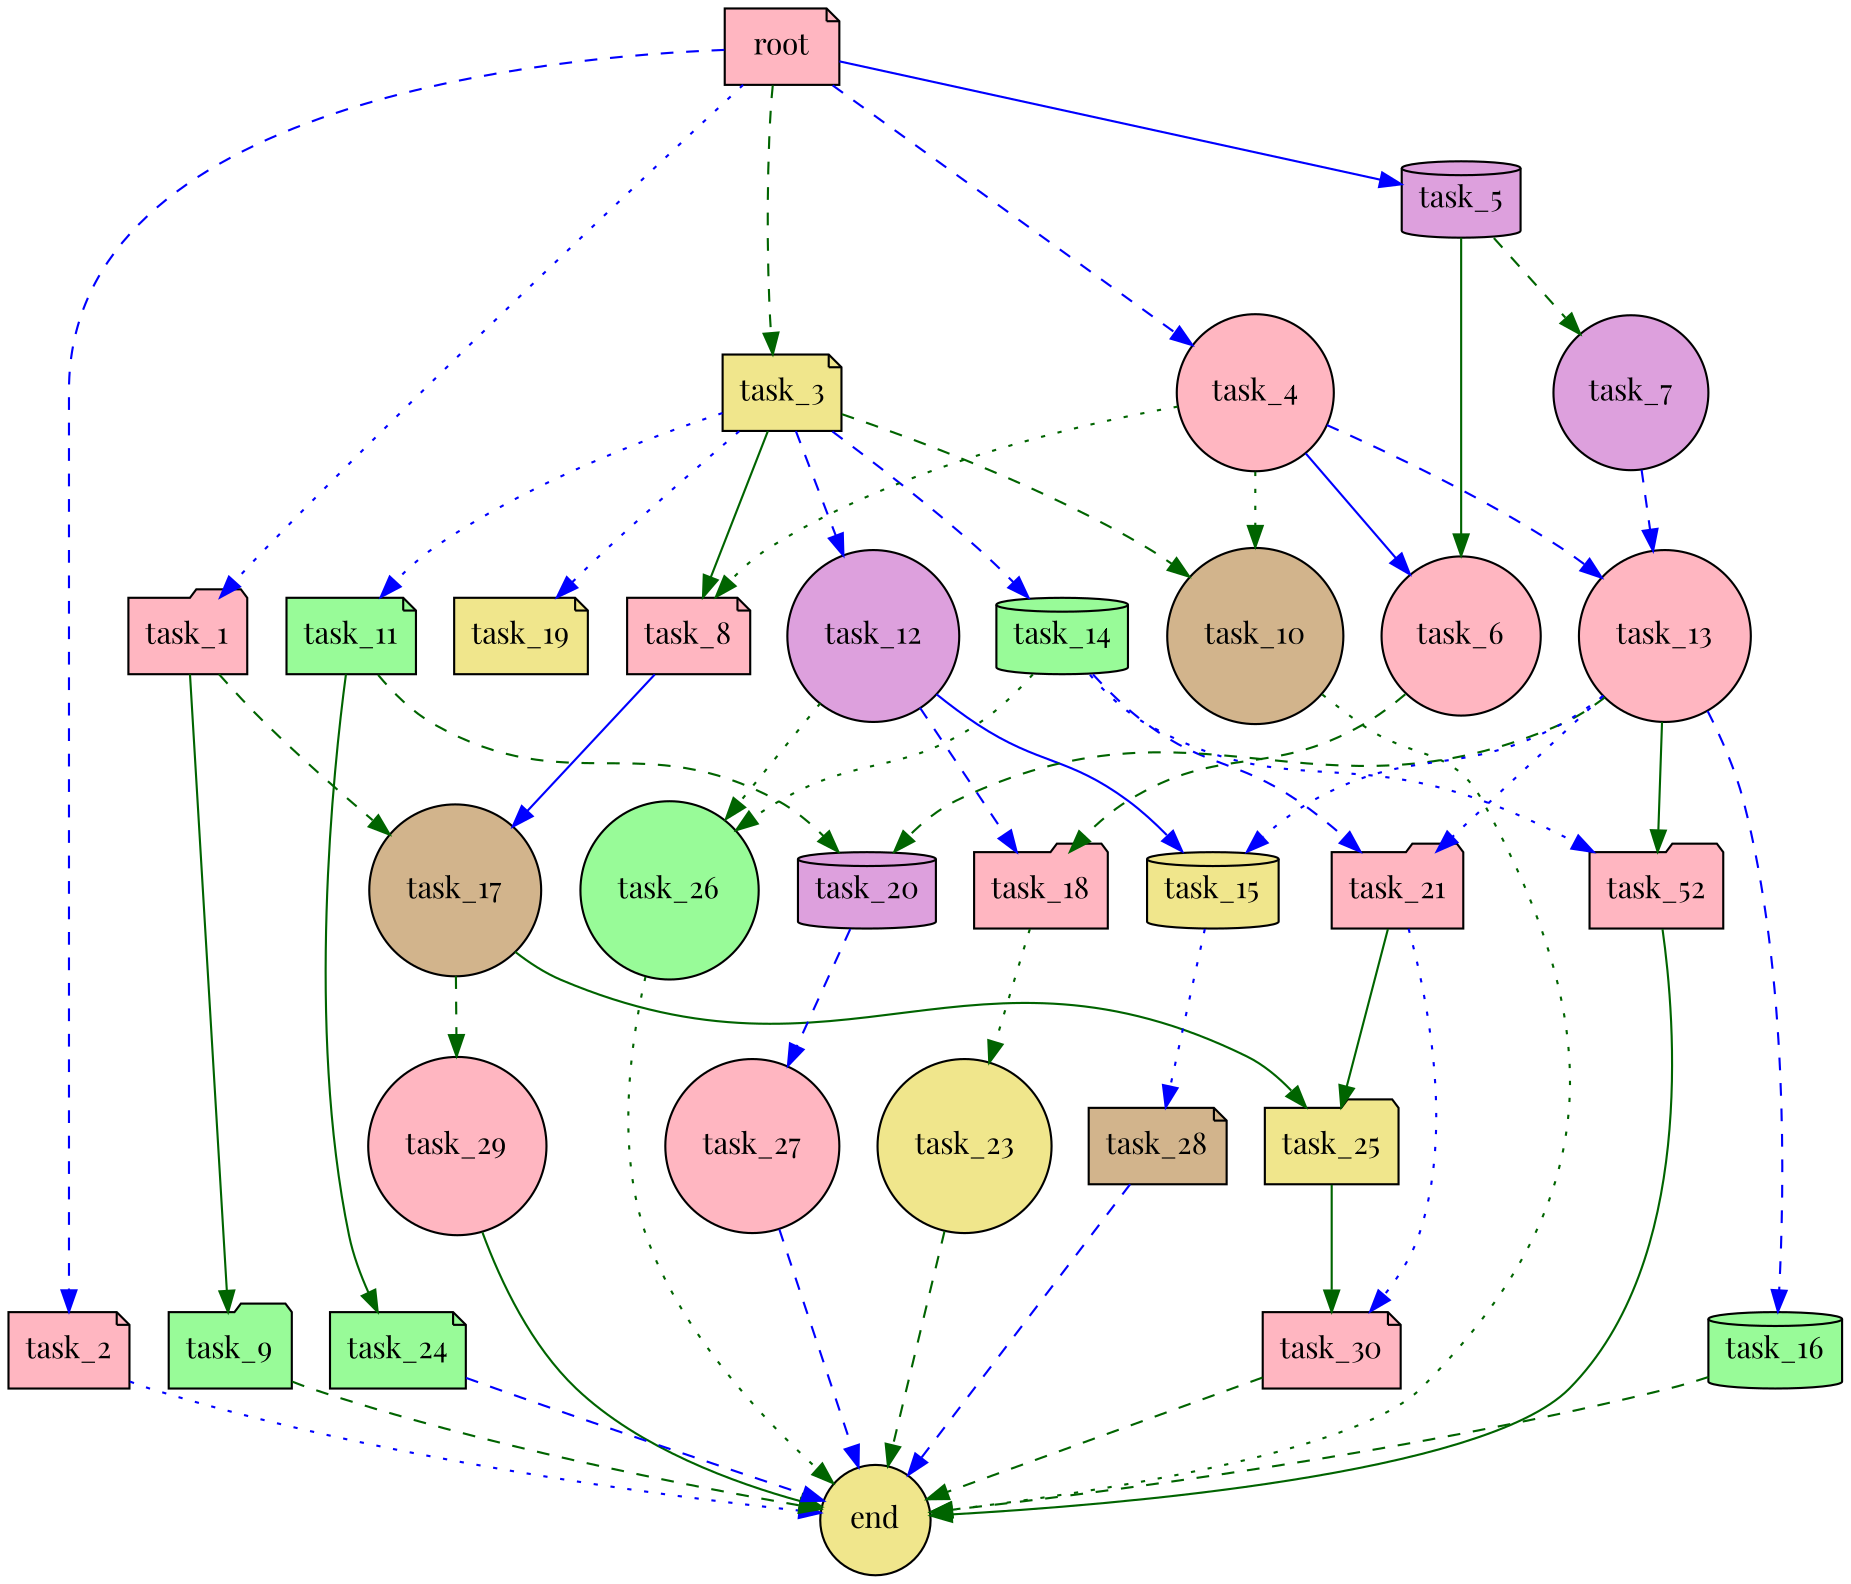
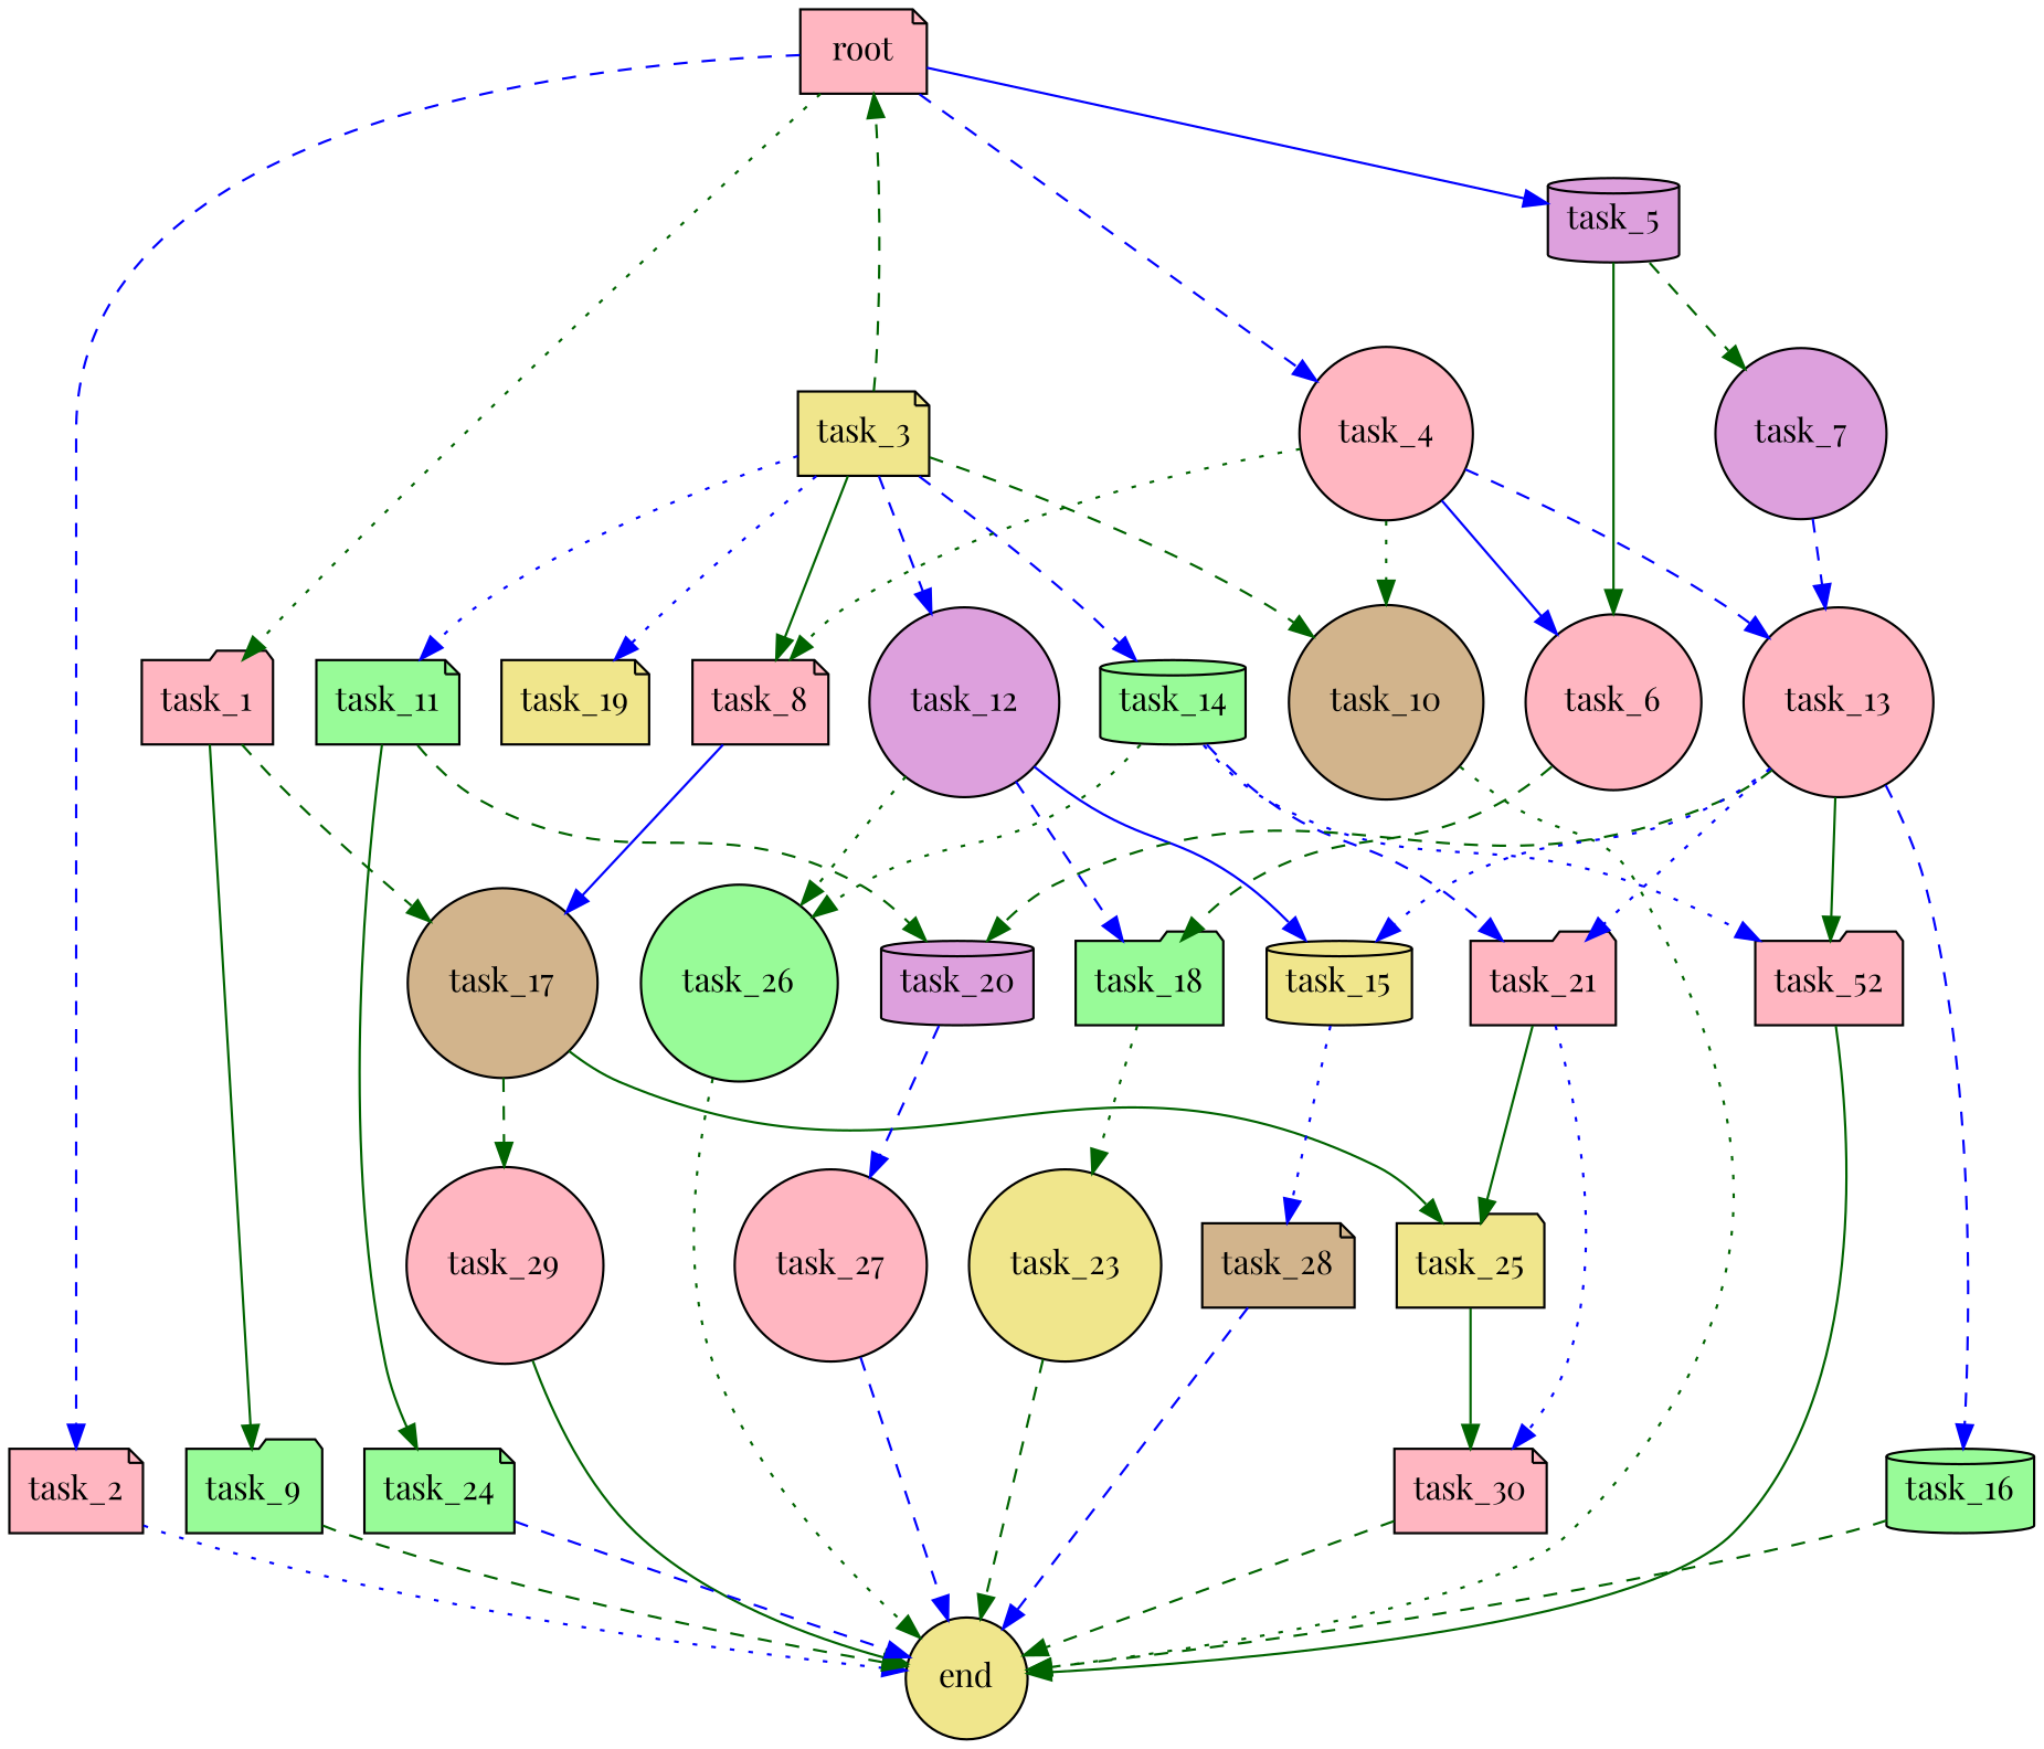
  digraph {
    fontname="Playfair Display"
    node [fillcolor=lightpink fontname="Playfair Display" shape=circle style=filled]
    edge [color=darkgreen fontname="Playfair Display" style=dashed]
    root [shape=note]
    task_1 [shape=folder]
    task_2 [shape=note]
    task_3 [fillcolor=khaki shape=note]
    task_4
    task_5 [fillcolor=plum shape=cylinder]
    task_9 [fillcolor=palegreen shape=folder]
    task_17 [fillcolor=tan]
    end [fillcolor=khaki]
    task_8 [shape=note]
    task_10 [fillcolor=tan]
    task_11 [fillcolor=palegreen shape=note]
    task_12 [fillcolor=plum]
    task_14 [fillcolor=palegreen shape=cylinder]
    task_19 [fillcolor=khaki shape=note]
    task_6
    task_13
    task_7 [fillcolor=plum]
    task_25 [fillcolor=khaki shape=folder]
    task_29
    task_20 [fillcolor=plum shape=cylinder]
    task_24 [fillcolor=palegreen shape=note]
-   task_18 [shape=folder]
+   task_18 [fillcolor=palegreen shape=folder]
    task_15 [fillcolor=khaki shape=cylinder]
    task_26 [fillcolor=palegreen]
    task_21 [shape=folder]
    n27 [label=task_52 shape=folder]
    task_16 [fillcolor=palegreen shape=cylinder]
    task_23 [fillcolor=khaki]
    task_27
    task_28 [fillcolor=tan shape=note]
    task_30 [shape=note]
-   root -> task_1 [color=blue style=dotted]
+   root -> task_1 [style=dotted]
    root -> task_2 [color=blue]
-   root -> task_3
+   task_3 -> root
    root -> task_4 [color=blue]
    root -> task_5 [color=blue style=solid]
    task_1 -> task_9 [style=solid]
    task_1 -> task_17
    task_2 -> end [color=blue style=dotted]
    task_3 -> task_8 [style=solid]
    task_3 -> task_10
    task_3 -> task_11 [color=blue style=dotted]
    task_3 -> task_12 [color=blue]
    task_3 -> task_14 [color=blue]
    task_3 -> task_19 [color=blue style=dotted]
    task_4 -> task_8 [style=dotted]
    task_4 -> task_10 [style=dotted]
    task_4 -> task_6 [color=blue style=solid]
    task_4 -> task_13 [color=blue]
    task_5 -> task_6 [style=solid]
    task_5 -> task_7
    task_9 -> end
    task_17 -> task_25 [style=solid]
    task_17 -> task_29
    task_8 -> task_17 [color=blue style=solid]
    task_10 -> end [style=dotted]
    task_11 -> task_20
    task_11 -> task_24 [style=solid]
    task_12 -> task_18 [color=blue]
    task_12 -> task_15 [color=blue style=solid]
    task_12 -> task_26 [style=dotted]
    task_14 -> task_26 [style=dotted]
    task_14 -> task_21 [color=blue]
    task_14 -> n27 [color=blue style=dotted]
    task_6 -> task_18
    task_13 -> task_20
    task_13 -> task_15 [color=blue style=dotted]
    task_13 -> task_21 [color=blue style=dotted]
    task_13 -> n27 [style=solid]
    task_13 -> task_16 [color=blue]
    task_7 -> task_13 [color=blue]
    task_25 -> task_30 [style=solid]
    task_29 -> end [style=solid]
    task_20 -> task_27 [color=blue]
    task_24 -> end [color=blue]
    task_18 -> task_23 [style=dotted]
    task_15 -> task_28 [color=blue style=dotted]
    task_26 -> end [style=dotted]
    task_21 -> task_25 [style=solid]
    task_21 -> task_30 [color=blue style=dotted]
    n27 -> end [style=solid]
    task_16 -> end
    task_23 -> end
    task_27 -> end [color=blue]
    task_28 -> end [color=blue]
    task_30 -> end
  }
